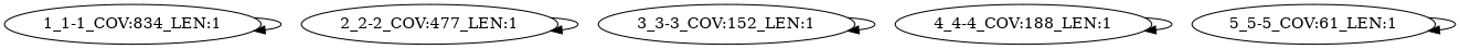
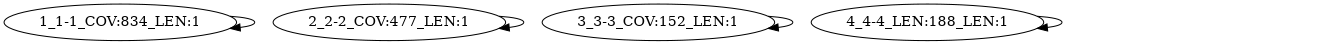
  digraph {
    "1_1-1_COV:834_LEN:1"
    "2_2-2_COV:477_LEN:1"
    "3_3-3_COV:152_LEN:1"
-   "4_4-4_COV:188_LEN:1"
-   "5_5-5_COV:61_LEN:1"
+   "4_4-4_COV:188_LEN:1" [label="4_4-4_LEN:188_LEN:1"]
    "1_1-1_COV:834_LEN:1" -> "1_1-1_COV:834_LEN:1"
    "2_2-2_COV:477_LEN:1" -> "2_2-2_COV:477_LEN:1"
    "3_3-3_COV:152_LEN:1" -> "3_3-3_COV:152_LEN:1"
    "4_4-4_COV:188_LEN:1" -> "4_4-4_COV:188_LEN:1"
-   "5_5-5_COV:61_LEN:1" -> "5_5-5_COV:61_LEN:1"
  }
